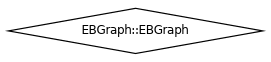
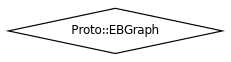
  digraph {
    rankdir=LR
-   n1 [color=black fillcolor=white fontname=Helvetica fontsize=10 height=0.2 label="EBGraph::EBGraph" shape=diamond style=filled width=0.4]
+   n1 [color=black fillcolor=white fontname=Helvetica fontsize=10 height=0.2 label="Proto::EBGraph" shape=diamond style=filled width=0.4]
  }
